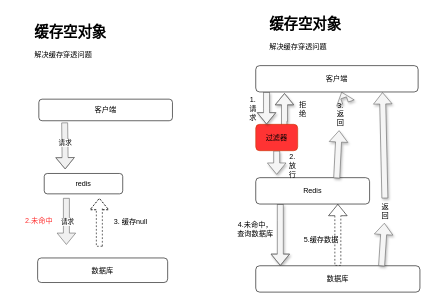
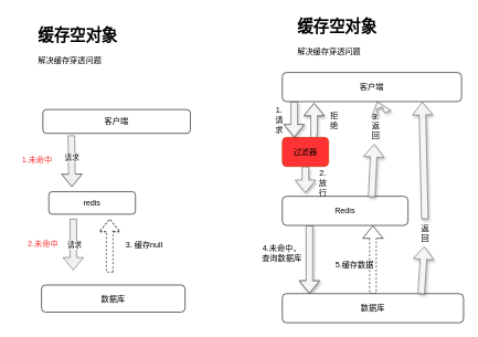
  <mxCell id="0" />
  <mxCell id="1" parent="0" />
  <mxCell id="2" value="" style="rounded=0;orthogonalLoop=1;jettySize=auto;html=1;edgeStyle=orthogonalEdgeStyle;exitX=0.311;exitY=1.067;exitDx=0;exitDy=0;exitPerimeter=0;shape=flexArrow;fillColor=#F0F0F0;strokeColor=#666666;" edge="1" parent="1"><mxGeometry relative="1" as="geometry"><mxPoint x="107.09" y="204.01" as="sourcePoint" /><mxPoint x="108" y="282" as="targetPoint" /></mxGeometry></mxCell>
  <mxCell id="3" value="请求" style="edgeLabel;html=1;align=center;verticalAlign=middle;resizable=0;points=[];" vertex="1" connectable="0" parent="2"><mxGeometry x="-0.175" relative="1" as="geometry"><mxPoint as="offset" /></mxGeometry></mxCell>
  <mxCell id="4" value="客户端" style="rounded=1;whiteSpace=wrap;html=1;" vertex="1" parent="1"><mxGeometry x="64" y="165" width="223" height="36" as="geometry" /></mxCell>
  <mxCell id="5" value="" style="rounded=0;orthogonalLoop=1;jettySize=auto;html=1;edgeStyle=orthogonalEdgeStyle;entryX=0.316;entryY=-0.067;entryDx=0;entryDy=0;entryPerimeter=0;shape=flexArrow;fillColor=#F0F0F0;strokeColor=#666666;" edge="1" parent="1"><mxGeometry relative="1" as="geometry"><mxPoint x="110" y="330" as="sourcePoint" /><mxPoint x="110" y="407.99" as="targetPoint" /></mxGeometry></mxCell>
  <mxCell id="6" value="请求" style="edgeLabel;html=1;align=center;verticalAlign=middle;resizable=0;points=[];" vertex="1" connectable="0" parent="5"><mxGeometry y="1" relative="1" as="geometry"><mxPoint as="offset" /></mxGeometry></mxCell>
  <mxCell id="7" value="redis" style="rounded=1;whiteSpace=wrap;html=1;" vertex="1" parent="1"><mxGeometry x="73" y="289" width="131" height="34" as="geometry" /></mxCell>
  <mxCell id="8" value="" style="edgeStyle=orthogonalEdgeStyle;rounded=0;orthogonalLoop=1;jettySize=auto;html=1;dashed=1;shape=flexArrow;" edge="1" parent="1"><mxGeometry relative="1" as="geometry"><mxPoint x="165" y="411" as="sourcePoint" /><mxPoint x="165" y="330" as="targetPoint" /><Array as="points"><mxPoint x="163" y="352" /><mxPoint x="163" y="352" /></Array></mxGeometry></mxCell>
  <mxCell id="9" value="数据库" style="rounded=1;whiteSpace=wrap;html=1;" vertex="1" parent="1"><mxGeometry x="62" y="430" width="217" height="41" as="geometry" /></mxCell>
+ <mxCell id="10" value="&lt;font color=&quot;#ff3333&quot;&gt;1.未命中&lt;/font&gt;" style="text;html=1;align=center;verticalAlign=middle;resizable=0;points=[];autosize=1;strokeColor=none;fillColor=none;" vertex="1" parent="1"><mxGeometry x="20" y="227" width="70" height="30" as="geometry" /></mxCell>
  <mxCell id="11" value="&lt;font color=&quot;#ff3333&quot;&gt;2.未命中&lt;/font&gt;" style="text;html=1;align=center;verticalAlign=middle;resizable=0;points=[];autosize=1;strokeColor=none;fillColor=none;" vertex="1" parent="1"><mxGeometry x="29" y="353" width="70" height="30" as="geometry" /></mxCell>
  <mxCell id="12" value="3. 缓存null" style="text;html=1;align=center;verticalAlign=middle;resizable=0;points=[];autosize=1;strokeColor=none;fillColor=none;" vertex="1" parent="1"><mxGeometry x="180" y="357" width="74" height="26" as="geometry" /></mxCell>
  <mxCell id="13" value="" style="edgeStyle=orthogonalEdgeStyle;rounded=0;orthogonalLoop=1;jettySize=auto;html=1;shape=flexArrow;entryX=0.184;entryY=-0.114;entryDx=0;entryDy=0;entryPerimeter=0;fillColor=#f5f5f5;strokeColor=#666666;shadow=1;" edge="1" parent="1" source="15" target="19"><mxGeometry relative="1" as="geometry"><Array as="points" /></mxGeometry></mxCell>
  <mxCell id="14" style="edgeStyle=orthogonalEdgeStyle;rounded=0;orthogonalLoop=1;jettySize=auto;html=1;exitX=0.75;exitY=0;exitDx=0;exitDy=0;entryX=0.177;entryY=1.045;entryDx=0;entryDy=0;entryPerimeter=0;shape=flexArrow;fillColor=#f5f5f5;strokeColor=#666666;shadow=1;" edge="1" parent="1" source="15" target="24"><mxGeometry relative="1" as="geometry"><Array as="points"><mxPoint x="474" y="207" /></Array></mxGeometry></mxCell>
  <mxCell id="15" value="过滤器" style="rounded=1;whiteSpace=wrap;html=1;fillColor=#FF3333;fontColor=#000000;strokeColor=#C73500;" vertex="1" parent="1"><mxGeometry x="426" y="207" width="70" height="44" as="geometry" /></mxCell>
  <mxCell id="16" value="" style="edgeStyle=orthogonalEdgeStyle;rounded=0;orthogonalLoop=1;jettySize=auto;html=1;shape=flexArrow;fillColor=#f5f5f5;strokeColor=#666666;shadow=1;" edge="1" parent="1"><mxGeometry relative="1" as="geometry"><mxPoint x="467" y="340" as="sourcePoint" /><mxPoint x="467" y="443" as="targetPoint" /><Array as="points"><mxPoint x="467" y="367" /><mxPoint x="467" y="367" /></Array></mxGeometry></mxCell>
  <mxCell id="17" style="rounded=0;orthogonalLoop=1;jettySize=auto;html=1;exitX=0.75;exitY=0;exitDx=0;exitDy=0;shape=flexArrow;strokeColor=none;" edge="1" parent="1" source="34" target="24"><mxGeometry relative="1" as="geometry" /></mxCell>
  <mxCell id="18" style="rounded=0;orthogonalLoop=1;jettySize=auto;html=1;exitX=0.711;exitY=0.023;exitDx=0;exitDy=0;exitPerimeter=0;shape=flexArrow;fillColor=#f5f5f5;strokeColor=#666666;shadow=1;" edge="1" parent="1" source="34" target="24"><mxGeometry relative="1" as="geometry"><mxPoint x="559" y="290" as="sourcePoint" /></mxGeometry></mxCell>
  <mxCell id="19" value="Redis" style="rounded=1;whiteSpace=wrap;html=1;" vertex="1" parent="1"><mxGeometry x="426" y="296" width="190" height="44" as="geometry" /></mxCell>
  <mxCell id="20" style="edgeStyle=orthogonalEdgeStyle;rounded=0;orthogonalLoop=1;jettySize=auto;html=1;shape=flexArrow;dashed=1;" edge="1" parent="1" source="22" target="19"><mxGeometry relative="1" as="geometry"><Array as="points"><mxPoint x="563" y="361" /><mxPoint x="563" y="361" /></Array></mxGeometry></mxCell>
  <mxCell id="21" style="rounded=0;orthogonalLoop=1;jettySize=auto;html=1;shape=flexArrow;fillColor=#f5f5f5;strokeColor=#666666;shadow=1;" edge="1" parent="1" source="31"><mxGeometry relative="1" as="geometry"><mxPoint x="636" y="443.5" as="sourcePoint" /><mxPoint x="637.5" y="153.5" as="targetPoint" /></mxGeometry></mxCell>
  <mxCell id="22" value="数据库" style="rounded=1;whiteSpace=wrap;html=1;" vertex="1" parent="1"><mxGeometry x="426" y="443" width="274" height="44" as="geometry" /></mxCell>
  <mxCell id="23" value="" style="edgeStyle=orthogonalEdgeStyle;rounded=0;orthogonalLoop=1;jettySize=auto;html=1;shape=flexArrow;fillColor=#f5f5f5;strokeColor=#666666;shadow=1;" edge="1" parent="1" source="24" target="15"><mxGeometry relative="1" as="geometry"><Array as="points"><mxPoint x="444" y="180" /><mxPoint x="444" y="180" /></Array></mxGeometry></mxCell>
  <mxCell id="24" value="客户端" style="rounded=1;whiteSpace=wrap;html=1;" vertex="1" parent="1"><mxGeometry x="426" y="109" width="271" height="44" as="geometry" /></mxCell>
  <mxCell id="25" value="1.&lt;br&gt;请&lt;br&gt;求" style="text;html=1;align=center;verticalAlign=middle;resizable=0;points=[];autosize=1;strokeColor=none;fillColor=none;" vertex="1" parent="1"><mxGeometry x="406" y="153" width="30" height="55" as="geometry" /></mxCell>
  <mxCell id="26" value="拒&lt;br&gt;绝&lt;br&gt;" style="text;html=1;align=center;verticalAlign=middle;resizable=0;points=[];autosize=1;strokeColor=none;fillColor=none;" vertex="1" parent="1"><mxGeometry x="489" y="160" width="30" height="41" as="geometry" /></mxCell>
  <mxCell id="27" value="2.&lt;br&gt;放&lt;br&gt;行" style="text;html=1;align=center;verticalAlign=middle;resizable=0;points=[];autosize=1;strokeColor=none;fillColor=none;" vertex="1" parent="1"><mxGeometry x="472" y="248" width="30" height="55" as="geometry" /></mxCell>
  <mxCell id="28" value="4.未命中，&lt;br&gt;查询数据库" style="text;html=1;align=center;verticalAlign=middle;resizable=0;points=[];autosize=1;strokeColor=none;fillColor=none;" vertex="1" parent="1"><mxGeometry x="386" y="361.5" width="78" height="41" as="geometry" /></mxCell>
  <mxCell id="29" value="5.缓存数据" style="text;html=1;align=center;verticalAlign=middle;resizable=0;points=[];autosize=1;strokeColor=none;fillColor=none;" vertex="1" parent="1"><mxGeometry x="497" y="386.5" width="76" height="26" as="geometry" /></mxCell>
  <mxCell id="30" value="" style="rounded=0;orthogonalLoop=1;jettySize=auto;html=1;shape=flexArrow;fillColor=#f5f5f5;strokeColor=#666666;shadow=1;" edge="1" parent="1" target="31"><mxGeometry relative="1" as="geometry"><mxPoint x="636" y="443.5" as="sourcePoint" /><mxPoint x="637.5" y="153.5" as="targetPoint" /></mxGeometry></mxCell>
  <mxCell id="31" value="返&lt;br&gt;回" style="text;html=1;align=center;verticalAlign=middle;resizable=0;points=[];autosize=1;strokeColor=none;fillColor=none;" vertex="1" parent="1"><mxGeometry x="627" y="330.5" width="30" height="41" as="geometry" /></mxCell>
  <mxCell id="32" value="" style="rounded=0;orthogonalLoop=1;jettySize=auto;html=1;exitX=0.75;exitY=0;exitDx=0;exitDy=0;shape=flexArrow;strokeColor=none;" edge="1" parent="1" source="19" target="34"><mxGeometry relative="1" as="geometry"><mxPoint x="569" y="296" as="sourcePoint" /><mxPoint x="562" y="153" as="targetPoint" /></mxGeometry></mxCell>
  <mxCell id="33" value="" style="rounded=0;orthogonalLoop=1;jettySize=auto;html=1;exitX=0.711;exitY=0.023;exitDx=0;exitDy=0;exitPerimeter=0;shape=flexArrow;fillColor=#f5f5f5;strokeColor=#666666;shadow=1;" edge="1" parent="1" source="19" target="34"><mxGeometry relative="1" as="geometry"><mxPoint x="561" y="297" as="sourcePoint" /><mxPoint x="561" y="153" as="targetPoint" /></mxGeometry></mxCell>
  <mxCell id="34" value="3.&lt;br&gt;返&lt;br&gt;回" style="text;html=1;align=center;verticalAlign=middle;resizable=0;points=[];autosize=1;strokeColor=none;fillColor=none;" vertex="1" parent="1"><mxGeometry x="551.5" y="162" width="30" height="55" as="geometry" /></mxCell>
  <mxCell id="35" value="&lt;h1&gt;缓存空对象&lt;/h1&gt;&lt;div&gt;解决缓存穿透问题&lt;/div&gt;" style="text;html=1;strokeColor=none;fillColor=none;spacing=5;spacingTop=-20;whiteSpace=wrap;overflow=hidden;rounded=0;" vertex="1" parent="1"><mxGeometry x="52" y="33" width="235" height="120" as="geometry" /></mxCell>
  <mxCell id="36" value="&lt;h1&gt;缓存空对象&lt;/h1&gt;&lt;div&gt;解决缓存穿透问题&lt;/div&gt;" style="text;html=1;strokeColor=none;fillColor=none;spacing=5;spacingTop=-20;whiteSpace=wrap;overflow=hidden;rounded=0;" vertex="1" parent="1"><mxGeometry x="444" y="20" width="235" height="120" as="geometry" /></mxCell>
